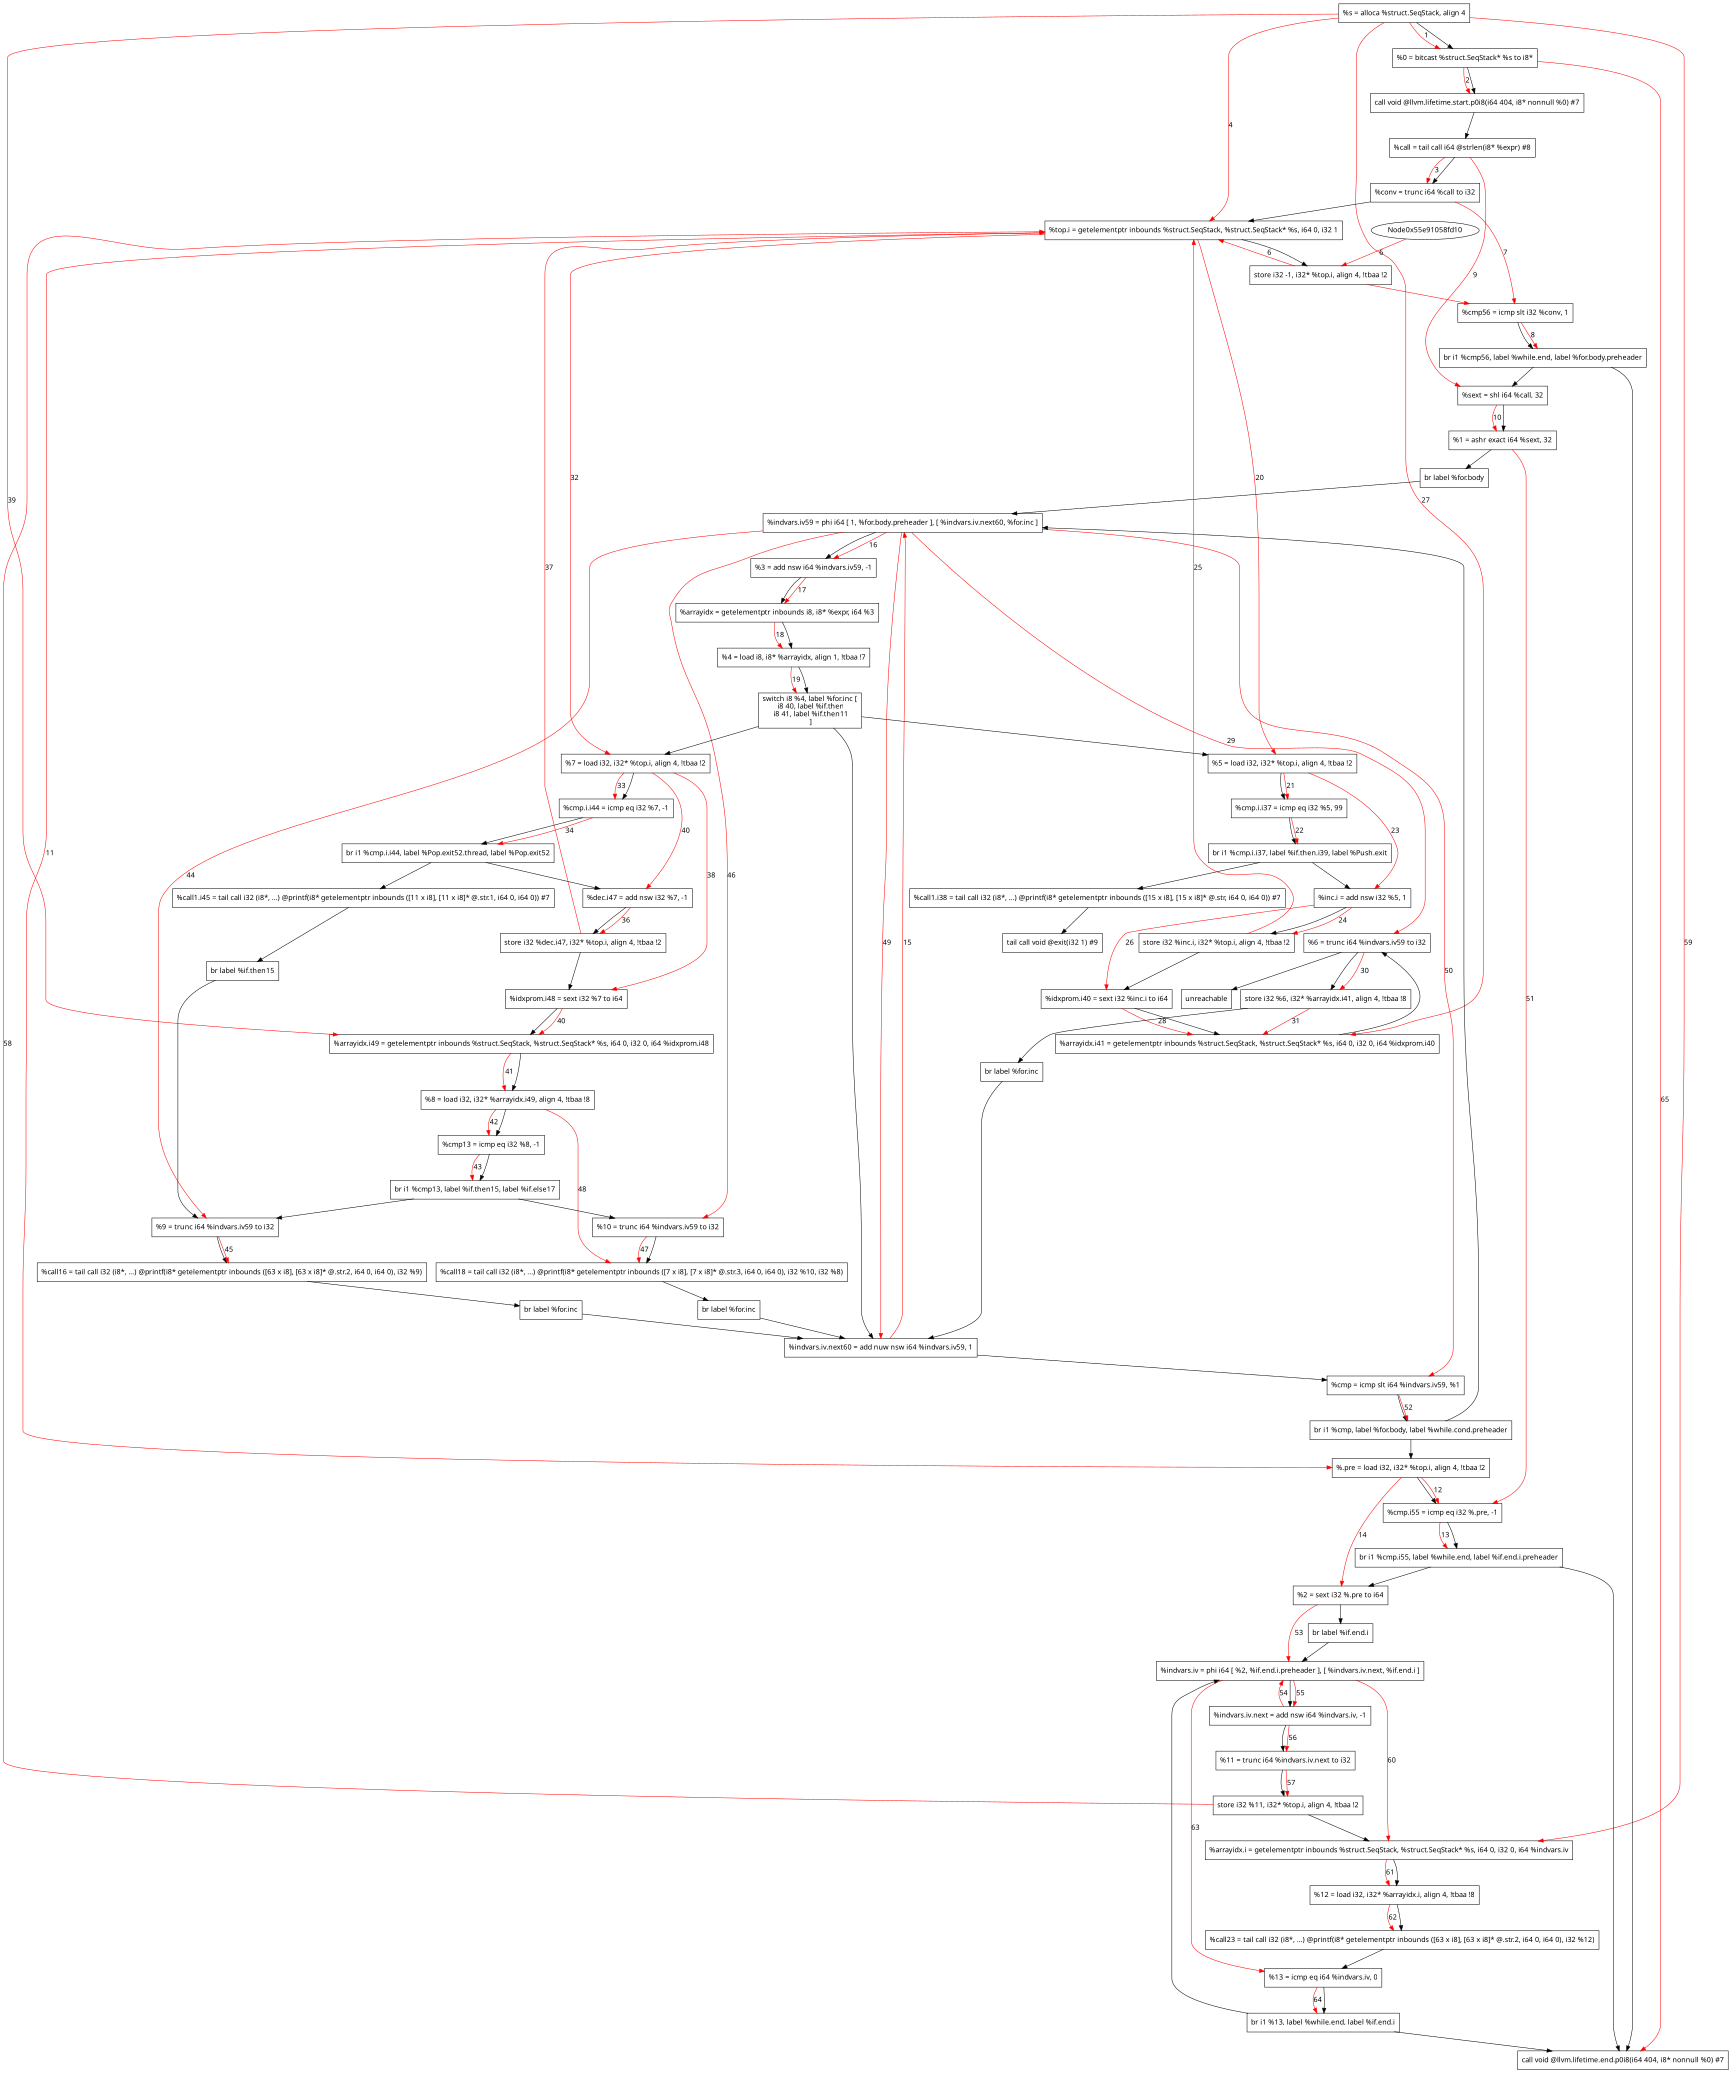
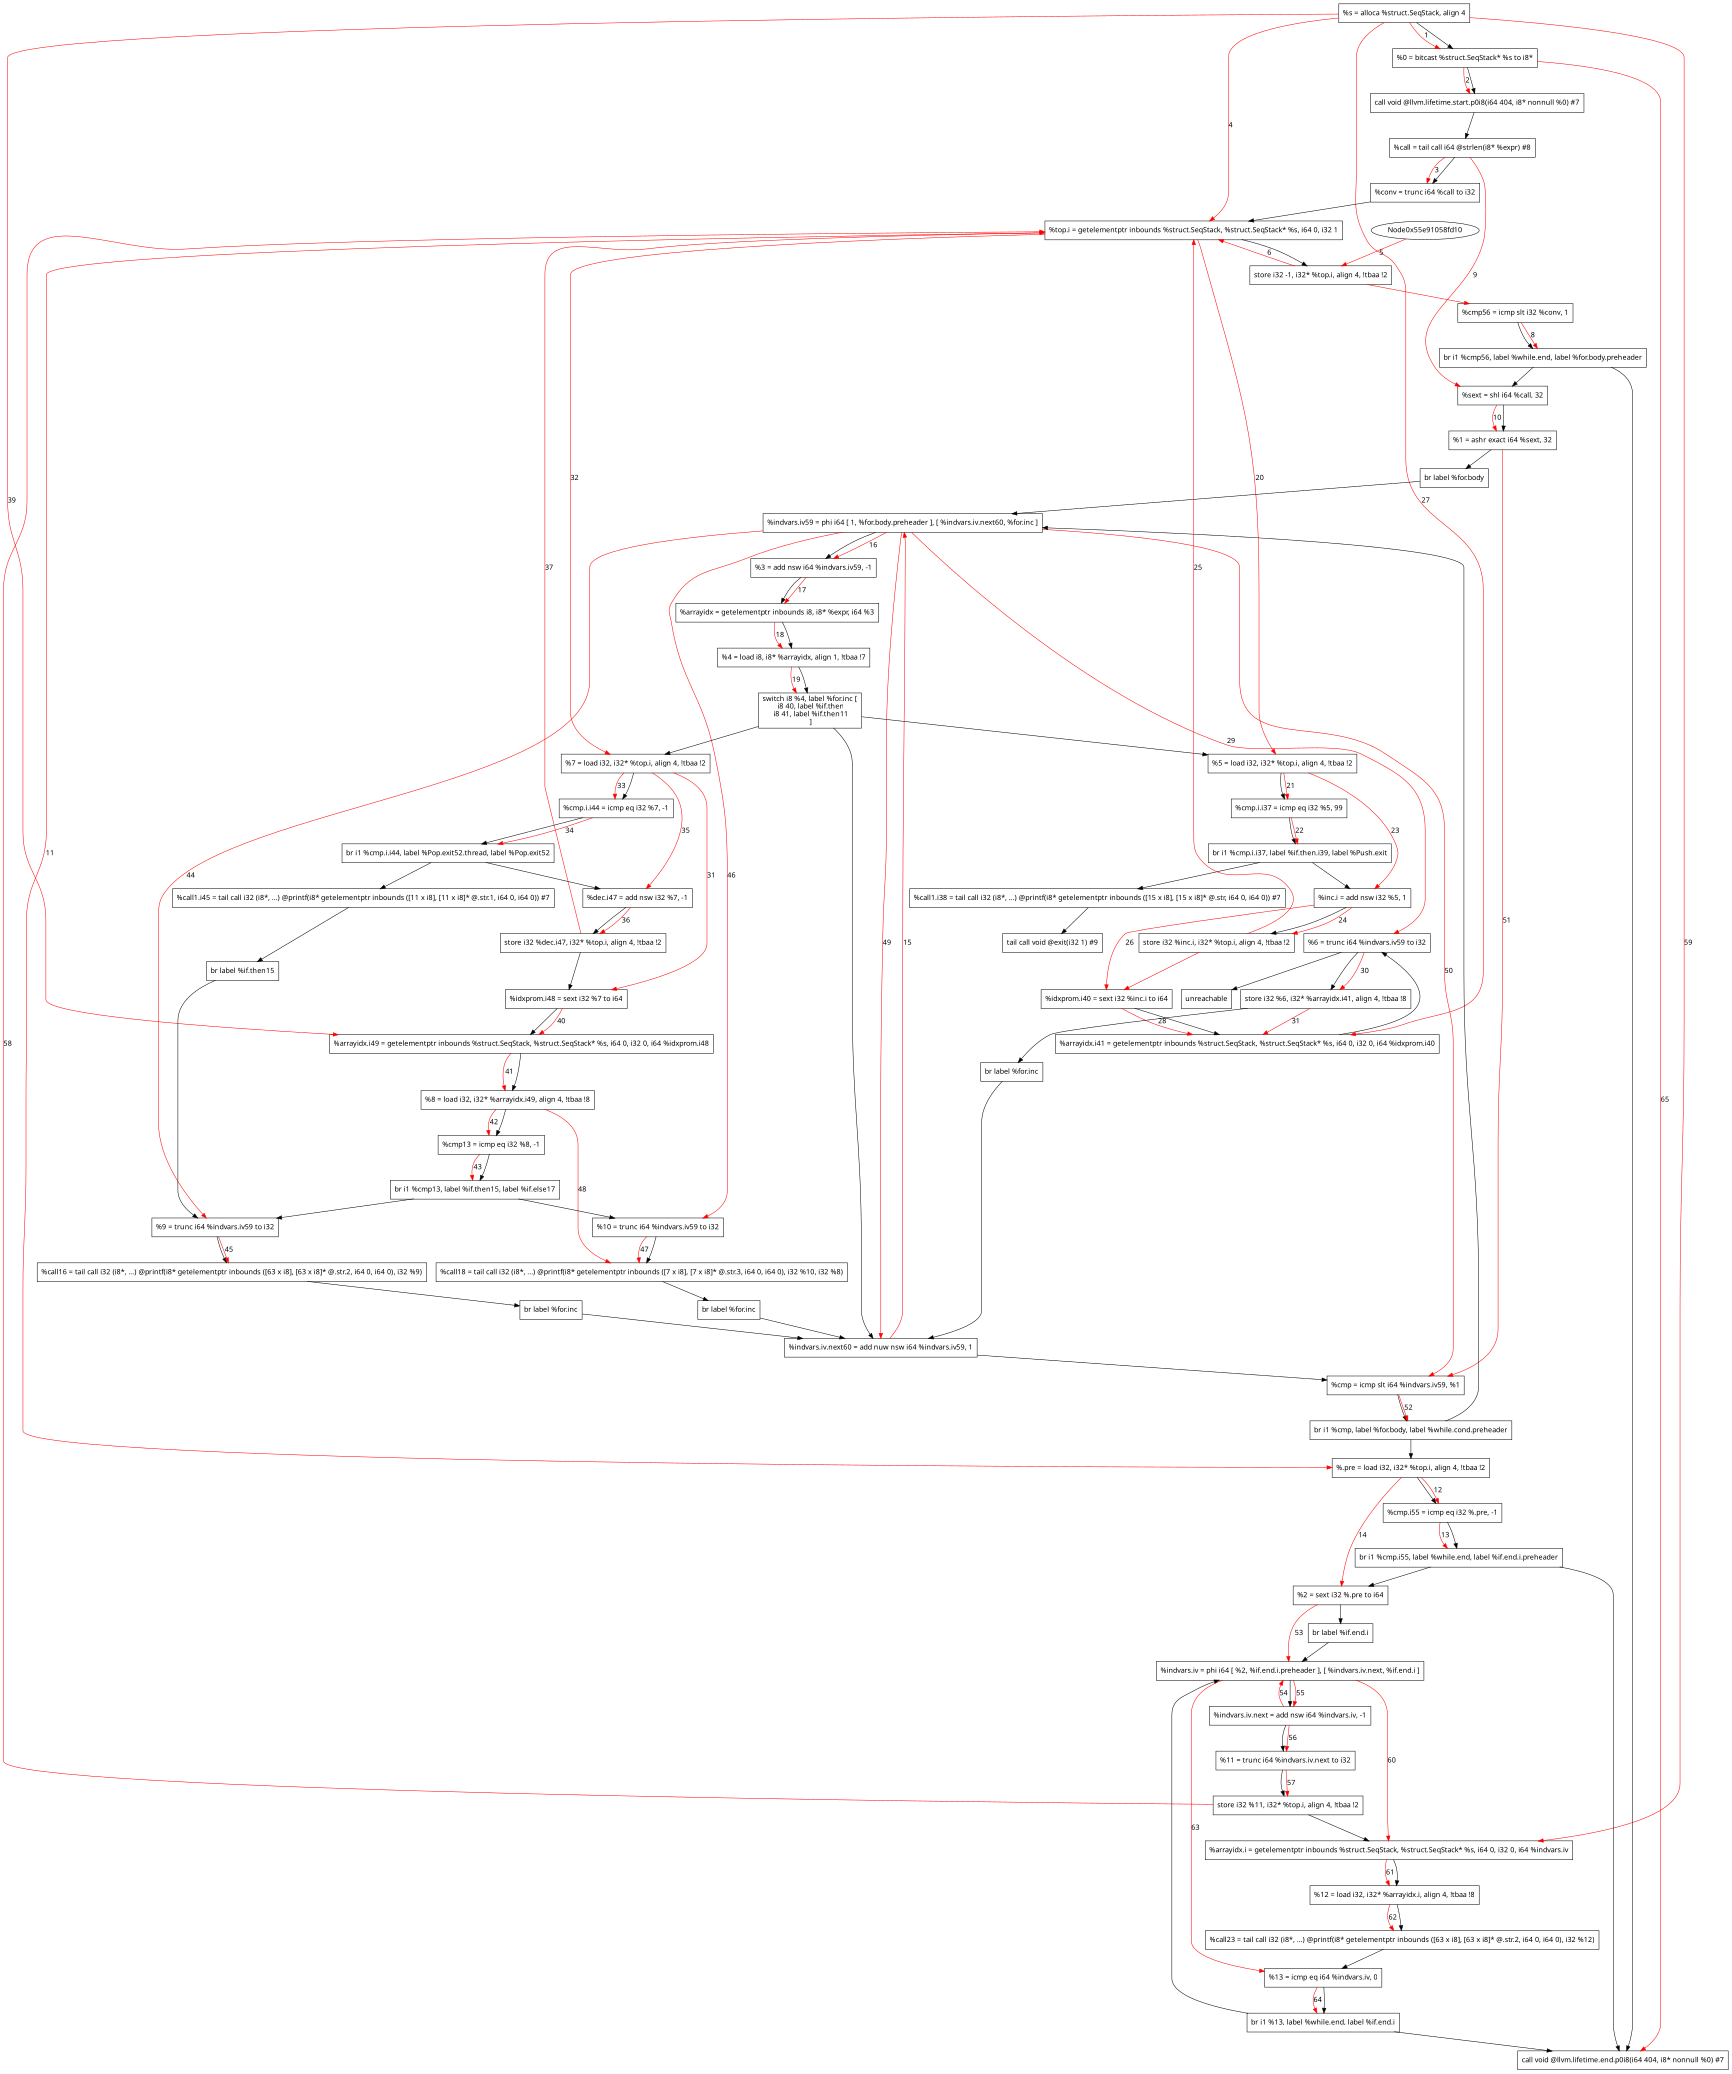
  digraph {
    fontname="Noto Sans"
    node [fontname="Noto Sans" shape=record]
    edge [fontname="Noto Sans"]
    n1 [label="  %s = alloca %struct.SeqStack, align 4"]
    n2 [label="  %0 = bitcast %struct.SeqStack* %s to i8*"]
    n3 [label="  %top.i = getelementptr inbounds %struct.SeqStack, %struct.SeqStack* %s, i64 0, i32 1"]
    n4 [label="  %arrayidx.i41 = getelementptr inbounds %struct.SeqStack, %struct.SeqStack* %s, i64 0, i32 0, i64 %idxprom.i40"]
    n5 [label="  %arrayidx.i49 = getelementptr inbounds %struct.SeqStack, %struct.SeqStack* %s, i64 0, i32 0, i64 %idxprom.i48"]
    n6 [label="  %arrayidx.i = getelementptr inbounds %struct.SeqStack, %struct.SeqStack* %s, i64 0, i32 0, i64 %indvars.iv"]
    n7 [label="  call void @llvm.lifetime.start.p0i8(i64 404, i8* nonnull %0) #7"]
    n8 [label="  call void @llvm.lifetime.end.p0i8(i64 404, i8* nonnull %0) #7"]
    n9 [label="  store i32 -1, i32* %top.i, align 4, !tbaa !2"]
    n10 [label="  %.pre = load i32, i32* %top.i, align 4, !tbaa !2"]
    n11 [label="  %5 = load i32, i32* %top.i, align 4, !tbaa !2"]
    n12 [label="  %7 = load i32, i32* %top.i, align 4, !tbaa !2"]
    n13 [label="  %6 = trunc i64 %indvars.iv59 to i32"]
    n14 [label="  %8 = load i32, i32* %arrayidx.i49, align 4, !tbaa !8"]
    n15 [label="  %12 = load i32, i32* %arrayidx.i, align 4, !tbaa !8"]
    n16 [label="  %call = tail call i64 @strlen(i8* %expr) #8"]
    n17 [label="  %conv = trunc i64 %call to i32"]
    n18 [label="  %sext = shl i64 %call, 32"]
    n19 [label="  %cmp56 = icmp slt i32 %conv, 1"]
    n20 [label="  %1 = ashr exact i64 %sext, 32"]
    n21 [label="  br i1 %cmp56, label %while.end, label %for.body.preheader"]
    n22 [label="  %cmp.i55 = icmp eq i32 %.pre, -1"]
    n23 [label="  %2 = sext i32 %.pre to i64"]
    n24 [label="  %cmp.i.i37 = icmp eq i32 %5, 99"]
    n25 [label="  %inc.i = add nsw i32 %5, 1"]
    n26 [label="  %cmp.i.i44 = icmp eq i32 %7, -1"]
    n27 [label="  %dec.i47 = add nsw i32 %7, -1"]
    n28 [label="  %idxprom.i48 = sext i32 %7 to i64"]
    n29 [label="  br label %for.body"]
    n30 [label="  %cmp = icmp slt i64 %indvars.iv59, %1"]
    n31 [label="  %indvars.iv59 = phi i64 [ 1, %for.body.preheader ], [ %indvars.iv.next60, %for.inc ]"]
    n32 [label="  br i1 %cmp, label %for.body, label %while.cond.preheader"]
    n33 [label="  %3 = add nsw i64 %indvars.iv59, -1"]
    n34 [label="  %9 = trunc i64 %indvars.iv59 to i32"]
    n35 [label="  %10 = trunc i64 %indvars.iv59 to i32"]
    n36 [label="  %indvars.iv.next60 = add nuw nsw i64 %indvars.iv59, 1"]
    n37 [label="  br i1 %cmp.i55, label %while.end, label %if.end.i.preheader"]
    n38 [label="  br label %if.end.i"]
    n39 [label="  %indvars.iv = phi i64 [ %2, %if.end.i.preheader ], [ %indvars.iv.next, %if.end.i ]"]
    n40 [label="  %indvars.iv.next = add nsw i64 %indvars.iv, -1"]
    n41 [label="  %13 = icmp eq i64 %indvars.iv, 0"]
    n42 [label="  %arrayidx = getelementptr inbounds i8, i8* %expr, i64 %3"]
    n43 [label="  unreachable"]
    n44 [label="  store i32 %6, i32* %arrayidx.i41, align 4, !tbaa !8"]
    n45 [label="  %call16 = tail call i32 (i8*, ...) @printf(i8* getelementptr inbounds ([63 x i8], [63 x i8]* @.str.2, i64 0, i64 0), i32 %9)"]
    n46 [label="  %call18 = tail call i32 (i8*, ...) @printf(i8* getelementptr inbounds ([7 x i8], [7 x i8]* @.str.3, i64 0, i64 0), i32 %10, i32 %8)"]
    n47 [label="  %4 = load i8, i8* %arrayidx, align 1, !tbaa !7"]
    n48 [label="  switch i8 %4, label %for.inc [\n    i8 40, label %if.then\n    i8 41, label %if.then11\n  ]"]
    n49 [label="  br i1 %cmp.i.i37, label %if.then.i39, label %Push.exit"]
    n50 [label="  store i32 %inc.i, i32* %top.i, align 4, !tbaa !2"]
    n51 [label="  %idxprom.i40 = sext i32 %inc.i to i64"]
    n52 [label="  %call1.i38 = tail call i32 (i8*, ...) @printf(i8* getelementptr inbounds ([15 x i8], [15 x i8]* @.str, i64 0, i64 0)) #7"]
    n53 [label="  tail call void @exit(i32 1) #9"]
    n54 [label="  br label %for.inc"]
    n55 [label="  br i1 %cmp.i.i44, label %Pop.exit52.thread, label %Pop.exit52"]
    n56 [label="  store i32 %dec.i47, i32* %top.i, align 4, !tbaa !2"]
    n57 [label="  %call1.i45 = tail call i32 (i8*, ...) @printf(i8* getelementptr inbounds ([11 x i8], [11 x i8]* @.str.1, i64 0, i64 0)) #7"]
    n58 [label="  br label %if.then15"]
    n59 [label="  %cmp13 = icmp eq i32 %8, -1"]
    n60 [label="  br i1 %cmp13, label %if.then15, label %if.else17"]
    n61 [label="  br label %for.inc"]
    n62 [label="  br label %for.inc"]
    n63 [label="  %11 = trunc i64 %indvars.iv.next to i32"]
    n64 [label="  br i1 %13, label %while.end, label %if.end.i"]
    n65 [label="  store i32 %11, i32* %top.i, align 4, !tbaa !2"]
    n66 [label="  %call23 = tail call i32 (i8*, ...) @printf(i8* getelementptr inbounds ([63 x i8], [63 x i8]* @.str.2, i64 0, i64 0), i32 %12)"]
    Node0x55e91058fd10 [shape=""]
    n1 -> n2
    n1 -> n2 [color=red label=1]
    n1 -> n3 [color=red label=4]
    n1 -> n4 [color=red label=27]
    n1 -> n5 [color=red label=39]
    n1 -> n6 [color=red label=59]
    n2 -> n7
    n2 -> n7 [color=red label=2]
    n2 -> n8 [color=red label=65]
    n3 -> n9
    n3 -> n10 [color=red label=11]
    n3 -> n11 [color=red label=20]
    n3 -> n12 [color=red label=32]
    n4 -> n13
    n5 -> n14
    n5 -> n14 [color=red label=41]
    n6 -> n15
    n6 -> n15 [color=red label=61]
    n7 -> n16
    n9 -> n3 [color=red label=6]
    n9 -> n19 [color=red]
    n10 -> n22
    n10 -> n22 [color=red label=12]
    n10 -> n23 [color=red label=14]
    n11 -> n24
    n11 -> n24 [color=red label=21]
    n11 -> n25 [color=red label=23]
    n12 -> n26
    n12 -> n26 [color=red label=33]
-   n12 -> n27 [color=red label=40]
-   n12 -> n28 [color=red label=38]
+   n12 -> n27 [color=red label=35]
+   n12 -> n28 [color=red label=31]
    n13 -> n43
    n13 -> n44
    n13 -> n44 [color=red label=30]
    n14 -> n46 [color=red label=48]
    n14 -> n59
    n14 -> n59 [color=red label=42]
    n15 -> n66
    n15 -> n66 [color=red label=62]
    n16 -> n17
    n16 -> n17 [color=red label=3]
    n16 -> n18 [color=red label=9]
    n17 -> n3
-   n17 -> n19 [color=red label=7]
    n18 -> n20
    n18 -> n20 [color=red label=10]
    n19 -> n21
    n19 -> n21 [color=red label=8]
    n20 -> n29
-   n20 -> n22 [color=red label=51]
+   n20 -> n30 [color=red label=51]
    n21 -> n8
    n21 -> n18
    n22 -> n37
    n22 -> n37 [color=red label=13]
    n23 -> n38
    n23 -> n39 [color=red label=53]
    n24 -> n49
    n24 -> n49 [color=red label=22]
    n25 -> n50
    n25 -> n50 [color=red label=24]
    n25 -> n51 [color=red label=26]
    n26 -> n55
    n26 -> n55 [color=red label=34]
    n27 -> n56
    n27 -> n56 [color=red label=36]
    n28 -> n5
    n28 -> n5 [color=red label=40]
    n29 -> n31
    n30 -> n32
    n30 -> n32 [color=red label=52]
    n31 -> n13 [color=red label=29]
    n31 -> n30 [color=red label=50]
    n31 -> n33
    n31 -> n33 [color=red label=16]
    n31 -> n34 [color=red label=44]
    n31 -> n35 [color=red label=46]
    n31 -> n36 [color=red label=49]
    n32 -> n10
    n32 -> n31
    n33 -> n42
    n33 -> n42 [color=red label=17]
    n34 -> n45
    n34 -> n45 [color=red label=45]
    n35 -> n46
    n35 -> n46 [color=red label=47]
    n36 -> n30
    n36 -> n31 [color=red label=15]
    n37 -> n8
    n37 -> n23
    n38 -> n39
    n39 -> n6 [color=red label=60]
    n39 -> n40
    n39 -> n40 [color=red label=55]
    n39 -> n41 [color=red label=63]
    n40 -> n39 [color=red label=54]
    n40 -> n63
    n40 -> n63 [color=red label=56]
    n41 -> n64
    n41 -> n64 [color=red label=64]
    n42 -> n47
    n42 -> n47 [color=red label=18]
    n44 -> n4 [color=red label=31]
    n44 -> n54
    n45 -> n62
    n46 -> n61
    n47 -> n48
    n47 -> n48 [color=red label=19]
    n48 -> n11
    n48 -> n12
    n48 -> n36
    n49 -> n25
    n49 -> n52
    n50 -> n3 [color=red label=25]
-   n50 -> n51
+   n50 -> n51 [color=red]
    n51 -> n4
    n51 -> n4 [color=red label=28]
    n52 -> n53
    n54 -> n36
    n55 -> n27
    n55 -> n57
    n56 -> n3 [color=red label=37]
    n56 -> n28
    n57 -> n58
    n58 -> n34
    n59 -> n60
    n59 -> n60 [color=red label=43]
    n60 -> n34
    n60 -> n35
    n61 -> n36
    n62 -> n36
    n63 -> n65
    n63 -> n65 [color=red label=57]
    n64 -> n8
    n64 -> n39
    n65 -> n3 [color=red label=58]
    n65 -> n6
    n66 -> n41
-   Node0x55e91058fd10 -> n9 [color=red label=6]
+   Node0x55e91058fd10 -> n9 [color=red label=5]
  }
